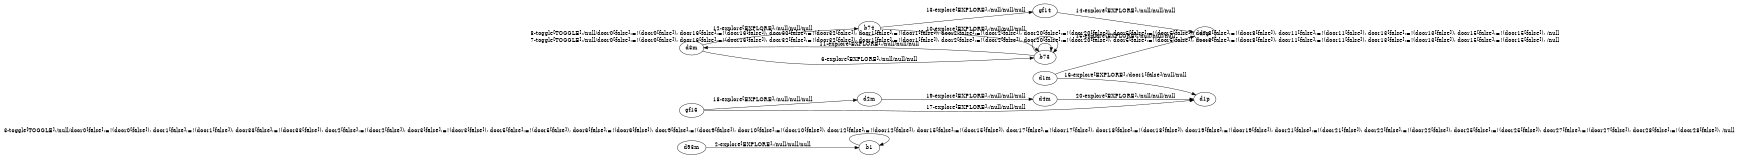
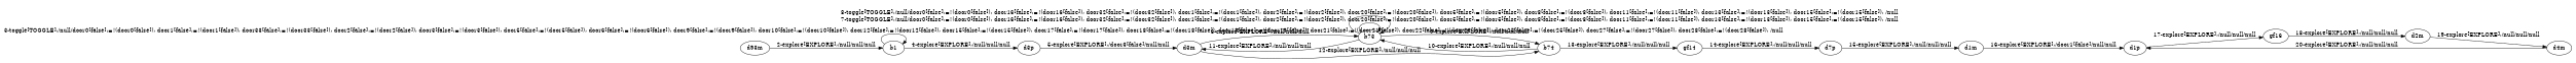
  digraph {
    rankdir=LR
    n1 [label=d93m]
    b1
+   d3p
    d3m
    b73
    b74
    gf14
    n8 [label=d7p]
    d1m
    d1p
    gf16
    d2m
    d4m
    n1 -> b1 [label="2-explore[EXPLORE];/null/null/null"]
    b1 -> b1 [label="3-toggle[TOGGLE];/null/door0[false]:=!(door0[false]); door1[false]:=!(door1[false]); door33[false]:=!(door33[false]); door2[false]:=!(door2[false]); door3[false]:=!(door3[false]); door5[false]:=!(door5[false]); door6[false]:=!(door6[false]); door9[false]:=!(door9[false]); door10[false]:=!(door10[false]); door12[false]:=!(door12[false]); door15[false]:=!(door15[false]); door17[false]:=!(door17[false]); door18[false]:=!(door18[false]); door19[false]:=!(door19[false]); door21[false]:=!(door21[false]); door22[false]:=!(door22[false]); door25[false]:=!(door25[false]); door27[false]:=!(door27[false]); door28[false]:=!(door28[false]); /null"]
+   b1 -> d3p [label="4-explore[EXPLORE];/null/null/null"]
+   d3p -> d3m [label="5-explore[EXPLORE];/door3[false]/null/null"]
    d3m -> b73 [label="6-explore[EXPLORE];/null/null/null"]
    d3m -> b74 [label="12-explore[EXPLORE];/null/null/null"]
    b73 -> d3m [label="11-explore[EXPLORE];/null/null/null"]
    b73 -> b73 [label="7-toggle[TOGGLE];/null/door0[false]:=!(door0[false]); door16[false]:=!(door16[false]); door32[false]:=!(door32[false]); door1[false]:=!(door1[false]); door2[false]:=!(door2[false]); door20[false]:=!(door20[false]); door5[false]:=!(door5[false]); door8[false]:=!(door8[false]); door11[false]:=!(door11[false]); door13[false]:=!(door13[false]); door15[false]:=!(door15[false]); /null"]
    b73 -> b73 [label="8-toggle[TOGGLE];/null/door0[false]:=!(door0[false]); door16[false]:=!(door16[false]); door32[false]:=!(door32[false]); door1[false]:=!(door1[false]); door2[false]:=!(door2[false]); door20[false]:=!(door20[false]); door5[false]:=!(door5[false]); door8[false]:=!(door8[false]); door11[false]:=!(door11[false]); door13[false]:=!(door13[false]); door15[false]:=!(door15[false]); /null"]
+   b73 -> b74 [label="9-explore[EXPLORE];/null/null/null"]
    b74 -> b73 [label="10-explore[EXPLORE];/null/null/null"]
    b74 -> gf14 [label="13-explore[EXPLORE];/null/null/null"]
    gf14 -> n8 [label="14-explore[EXPLORE];/null/null/null"]
-   d1m -> n8 [label="15-explore[EXPLORE];/null/null/null"]
+   n8 -> d1m [label="15-explore[EXPLORE];/null/null/null"]
    d1m -> d1p [label="16-explore[EXPLORE];/door1[false]/null/null"]
-   gf16 -> d1p [label="17-explore[EXPLORE];/null/null/null"]
+   d1p -> gf16 [label="17-explore[EXPLORE];/null/null/null"]
    gf16 -> d2m [label="18-explore[EXPLORE];/null/null/null"]
    d2m -> d4m [label="19-explore[EXPLORE];/null/null/null"]
    d4m -> d1p [label="20-explore[EXPLORE];/null/null/null"]
  }
